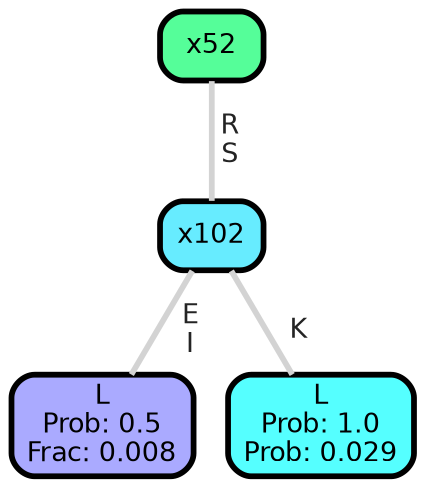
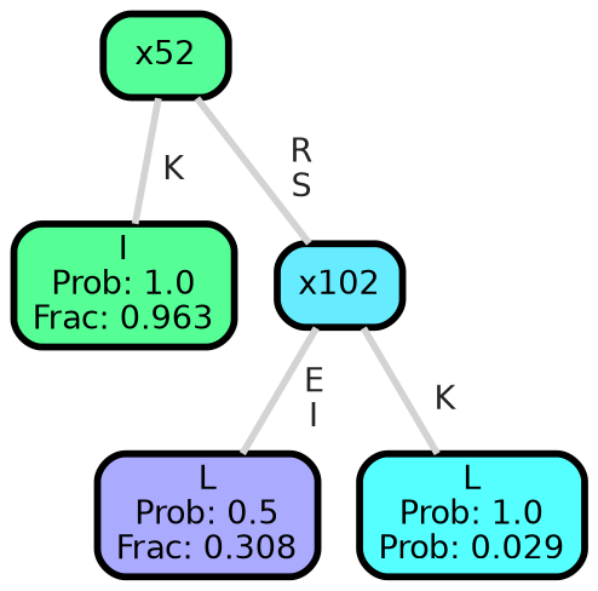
  graph {
    ranksep="0 equally"
    splines=straight
    node [color=black fontcolor=black fontname=helvetica penwidth=3 shape=box style="filled, rounded"]
    edge [color=lightgray fontcolor=grey14 fontname=helvetica fontweight=bold penwidth=3]
+   n1 [fillcolor="#55ff96" label="I\nProb: 1.0\nFrac: 0.963"]
    n2 [fillcolor="#55fe99" label=x52]
    n3 [fillcolor="#67ecff" label=x102]
-   n4 [fillcolor="#aaaaff" label="L\nProb: 0.5\nFrac: 0.008"]
+   n4 [fillcolor="#aaaaff" label="L\nProb: 0.5\nFrac: 0.308"]
    n5 [fillcolor="#55ffff" label="L\nProb: 1.0\nProb: 0.029"]
    subgraph sub_1 {
      rank=same
    }
+   n2 -- n1 [label=" K"]
    n2 -- n3 [label=" R\n S"]
    n3 -- n4 [label=" E\n I"]
    n3 -- n5 [label=" K"]
  }
